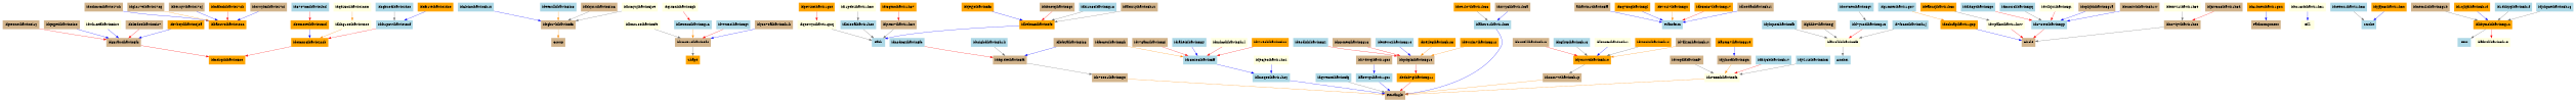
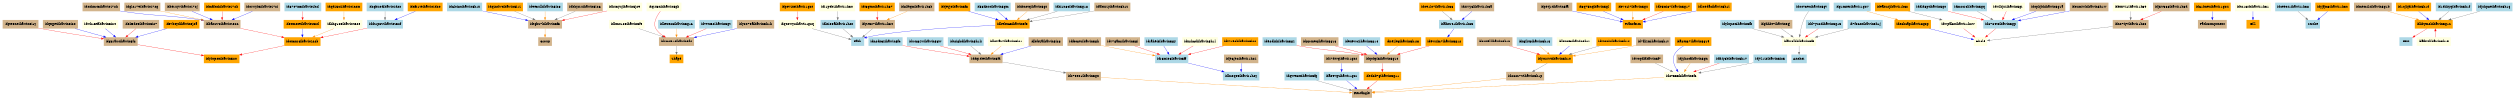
  digraph {
    splines=true
    node [fillcolor=tan fontsize=13 shape=plaintext style=filled]
    edge [color=blue]
-   idmdrqskihawin520 [fillcolor=orange]
+   idmdrqskihawin520 [fillcolor=orange label=idybqconihawin520]
    idg3rau4ihawin5f2
    idtghu7kihawin5f3
    Group
    Shape [fillcolor=orange]
    idrm2914ihawin5f4
    idh9bx65ihawin5f5 [fillcolor=orange]
    Path [fillcolor=lightblue]
    id2v555hihawin5f6 [fillcolor=lightyellow]
    Rectangle
    idv0qdlfihawin5f7
    idtjeyj0ihawin5f8 [fillcolor=orange]
    idbmo185ihawin5f9 [fillcolor=lightyellow]
-   Transform [fillcolor=lightblue]
-   idpetj1tihawin5fa [label=aihawin1tihawin5fa]
+   Transform [fillcolor=orange]
+   idpetj1tihawin5fa
    idybqconihawin5fb [fillcolor=lightblue]
    idaw8lhhihawin5fe [fillcolor=lightyellow]
    Anchor [fillcolor=lightblue]
    idn2dx3yihawin5fc [fillcolor=lightblue]
    iddqrdteihawin5fd
    ids75e01ihawin5gx
    idr6mi06ihawin5ff [fillcolor=lightblue]
    idhusq05ihawir1h2y [fillcolor=lightblue]
    idqw93sxihawin5fg [fillcolor=lightblue]
    idfoo8tuihawin5gh
    idv7gamrihawin5gi
    idghhbt7ihawin5gj
    idqrx3nkihawin5gk [fillcolor=lightyellow]
    id3q75nqihawin5gl [fillcolor=orange]
+   id53hbs0ihawin5gm [fillcolor=lightblue]
    idjyk2ofihawin5gn
    iddld8ptihawin5go [fillcolor=lightblue]
    id6784t8ihawin5gp [fillcolor=lightblue]
-   Circle
+   Circle [fillcolor=lightyellow]
    id4shm43ihawioz72h
-   idbascw8ihawioz52c [fillcolor=orange]
+   idbascw8ihawioz52c
    id0x3nrqihawioz22b [fillcolor=orange]
    idm2crclihawin5gq [fillcolor=lightblue]
    idgl2179ihawioz72g
    id54moo9ihawioz52d [fillcolor=orange]
-   ide8hcapihawir1g2p [fillcolor=orange]
+   ide8hcapihawir1g2p [fillcolor=orange label=ide8hcapihawir3g2p]
    idq42wy2ihawir1g2q [fillcolor=lightyellow]
    idao9vgzihawir1g2r [fillcolor=lightblue]
    idz7dtvqihawir1g2s
    idpovzxoihawir1g2t [fillcolor=orange]
    id61bneuihawir1g2u [fillcolor=orange]
    PathComponent
    idg1mxesihawir1g2v [fillcolor=lightblue]
    id67o7m3ihawiozb2l [fillcolor=lightblue]
    idkhg165ihawioz52e [fillcolor=lightyellow]
    idwpal3oihawir1h2w [fillcolor=lightyellow]
    idlni33aihawir1h2x [fillcolor=lightblue]
-   idj96j92ihawir1h2z [fillcolor=lightyellow]
+   idj96j92ihawir1h2z
    idi1p9bzihawir1h30 [fillcolor=lightyellow]
    idt218sbihawir1h31 [fillcolor=lightyellow]
-   Fill [fillcolor=lightyellow]
+   Fill [fillcolor=orange]
    ideahusjihawir1h32 [fillcolor=orange]
-   idqdz5czihawiozc2m [fillcolor=lightyellow]
+   idqdz5czihawiozc2m [fillcolor=orange]
    iddzrp3wihawioz52f [fillcolor=lightblue]
    idn07iyvihawir1h33
    idyrt5s7ihawir1h34
    idahxz41ihawir1h35 [fillcolor=lightblue]
    id091lo7ihawir1h36 [fillcolor=orange]
    idt3gtncihawir1h37 [fillcolor=orange]
    idceeos1ihawir1h38 [fillcolor=lightblue]
    Stroke [fillcolor=lightblue]
    idexxvz1ihawir1h39 [fillcolor=lightyellow]
    id2ghuodihawiozd2n [fillcolor=lightblue]
    idsrvy6lihawir1h3a
+   id8lftqmihawir1h3b
    idyjfjm3ihawir1h3c [fillcolor=orange]
    idj5w368ihawir1h3d
    idcfx1t9ihawiozd2o [fillcolor=orange]
    idwlkjuzihawin5gr [fillcolor=lightyellow]
    idxbnotqihawin5gs
    idvttu52ihawin5gt [fillcolor=lightblue]
    id0v41i7ihawin5gu [fillcolor=orange]
    id00v39cihawin5gv [fillcolor=lightblue]
+   idu488zwihawin5gw [fillcolor=lightblue]
    idrah9isihawin5gy [fillcolor=lightblue]
    id92dlxkihawin5gz [fillcolor=lightblue]
    idq0bpl5ihawin5g10
    id9d2b7gihawin5g11 [fillcolor=orange]
    id9wsjm7ihawin5g12 [fillcolor=orange]
    idpp4n9qihawin5g13
    id9xewczihawin5g14 [fillcolor=lightblue]
    idd7yu2dihawin5g15 [fillcolor=lightblue]
    idkese23ihawin5g16 [fillcolor=lightblue]
    idb5mi87ihawin5g17 [fillcolor=orange]
    idhi1n8cihawin5g18 [fillcolor=lightblue]
    ida2tn37ihawin5g19 [fillcolor=orange]
    idopkjbhihawin5g1a
    idberuyvihawioz72j
    idkbym2kihawin5g1c [fillcolor=orange]
    idm9mzlsihawin5g1b
    Text [fillcolor=lightblue]
    id1cjkjdihawin5h1d [fillcolor=orange]
    idafsvtlihawin5h1e [fillcolor=lightyellow]
    id1ekkyqihawin5h1f [fillcolor=lightblue]
    idjuhp8eihawin5h1g [fillcolor=lightblue]
    idy8075aihawin5h1h
-   idln9dacihawin5h1i
+   idln9dacihawin5h1i [fillcolor=orange]
    id7f860sihawin5h1j [fillcolor=lightblue]
    idt2ighdihawin5h1k [fillcolor=lightblue]
    idx2h6diihawin5h1l [fillcolor=lightyellow]
    idxezlegihawin5h1m [fillcolor=orange]
    idy0rswxihawin5h1o [fillcolor=orange]
    id3ux9llihawin5h1n
    id282c7wihawin5h1p
    idxgjktpihawin5h1q [fillcolor=lightblue]
    idlsx0e3ihawin5h1r [fillcolor=lightyellow]
    idvt2niuihawin5h1s [fillcolor=orange]
    id7fjizmihawin5h1t
    idabxrzyihawin5h1u
    idfriy8bihawin5h1v [fillcolor=lightblue]
    idcumiwhihawin5h1w
    idmfibnhihawioz72k [fillcolor=orange]
    id6loi8cihawin5h1x [fillcolor=lightblue]
    idpt93n9ihawin5i1y
+   idqzndwcihawin5i1z [fillcolor=orange]
    idqtqp9iihawin5i20
+   idhsvawzihawin5i21 [fillcolor=lightyellow]
    idvz196hihawin5i22 [fillcolor=orange]
    id9e3ulkihawin5i23 [fillcolor=lightblue]
    idwh15tfihawin5i24 [fillcolor=lightyellow]
    idjvl1zsihawin5i25 [fillcolor=lightblue]
    idorwyb5ihawioz72i
    idbhysruihawin5i26
    id5k5d05ihawin5i27
    idjbf4yaihawin5i28
    idhu3yujihawin5j29 [fillcolor=lightyellow]
    id5vboydihawin5j2a [fillcolor=orange]
    idg3rau4ihawin5f2 -> idmdrqskihawin520 [color=red]
    idtghu7kihawin5f3 -> Group [color=darkorange]
    idrm2914ihawin5f4 -> Shape [color=gray40]
    idh9bx65ihawin5f5 -> Path
    id2v555hihawin5f6 -> Rectangle [color=darkorange]
    idv0qdlfihawin5f7 -> id2v555hihawin5f6 [color=gray40]
    idtjeyj0ihawin5f8 -> idh9bx65ihawin5f5
    idbmo185ihawin5f9 -> idrm2914ihawin5f4 [color=gray40]
    idpetj1tihawin5fa -> Transform
    idybqconihawin5fb -> idaw8lhhihawin5fe [color=gray40]
    idaw8lhhihawin5fe -> Anchor [color=gray40]
    idn2dx3yihawin5fc -> iddqrdteihawin5fd [color=red]
    iddqrdteihawin5fd -> ids75e01ihawin5gx [color=gray40]
    ids75e01ihawin5gx -> Rectangle [color=darkorange]
    idr6mi06ihawin5ff -> idhusq05ihawir1h2y
-   idhusq05ihawir1h2y -> Rectangle
    idqw93sxihawin5fg -> Rectangle [color=gray40]
    idfoo8tuihawin5gh -> idr6mi06ihawin5ff [color=darkorange]
    idv7gamrihawin5gi -> idr6mi06ihawin5ff [color=red]
    idghhbt7ihawin5gj -> idaw8lhhihawin5fe [color=gray40]
-   idqrx3nkihawin5gk -> idkese23ihawin5g16 [color=red]
+   idqrx3nkihawin5gk -> idrm2914ihawin5f4 [color=red]
    id3q75nqihawin5gl -> Transform
+   id53hbs0ihawin5gm -> idh9bx65ihawin5f5
    idjyk2ofihawin5gn -> id2v555hihawin5f6 [color=darkorange]
    iddld8ptihawin5go -> id6784t8ihawin5gp [color=red]
    id6784t8ihawin5gp -> Circle [color=red]
    id4shm43ihawioz72h -> idbascw8ihawioz52c
+   idbascw8ihawioz52c -> id0x3nrqihawioz22b [color=red]
    id0x3nrqihawioz22b -> idmdrqskihawin520 [color=red]
    idm2crclihawin5gq -> id6784t8ihawin5gp [color=gray40]
    idgl2179ihawioz72g -> idbascw8ihawioz52c [color=darkorange]
    id54moo9ihawioz52d -> id0x3nrqihawioz22b
    ide8hcapihawir1g2p -> Circle
    idq42wy2ihawir1g2q -> Path [color=gray40]
    idao9vgzihawir1g2r -> Rectangle
    idz7dtvqihawir1g2s -> idao9vgzihawir1g2r
    idpovzxoihawir1g2t -> idq42wy2ihawir1g2q [color=red]
    id61bneuihawir1g2u -> PathComponent
    idg1mxesihawir1g2v -> ide8hcapihawir1g2p [color=darkorange]
    id67o7m3ihawiozb2l -> id54moo9ihawioz52d [color=red]
    idkhg165ihawioz52e -> id0x3nrqihawioz22b [color=darkorange]
    idwpal3oihawir1h2w -> Circle [color=red]
    idlni33aihawir1h2x -> Path [color=gray40]
    idj96j92ihawir1h2z -> idhusq05ihawir1h2y
    idi1p9bzihawir1h30 -> idlni33aihawir1h2x [color=gray40]
    idt218sbihawir1h31 -> Fill
    ideahusjihawir1h32 -> idwpal3oihawir1h2w [color=gray40]
    idqdz5czihawiozc2m -> idkhg165ihawioz52e [color=darkorange]
    iddzrp3wihawioz52f -> id0x3nrqihawioz22b [color=red]
    idn07iyvihawir1h33 -> Circle [color=gray40]
    idyrt5s7ihawir1h34 -> Path [color=gray40]
-   idahxz41ihawir1h35 -> Rectangle
+   idahxz41ihawir1h35 -> id9wsjm7ihawin5g12
    id091lo7ihawir1h36 -> idahxz41ihawir1h35 [color=gray40]
    idt3gtncihawir1h37 -> idyrt5s7ihawir1h34 [color=red]
    idceeos1ihawir1h38 -> Stroke [color=gray40]
    idexxvz1ihawir1h39 -> idn07iyvihawir1h33 [color=gray40]
    id2ghuodihawiozd2n -> iddzrp3wihawioz52f [color=gray40]
    idsrvy6lihawir1h3a -> idahxz41ihawir1h35
+   id8lftqmihawir1h3b -> idyrt5s7ihawir1h34 [color=darkorange]
    idyjfjm3ihawir1h3c -> Stroke
    idj5w368ihawir1h3d -> idn07iyvihawir1h33 [color=red]
    idcfx1t9ihawiozd2o -> iddzrp3wihawioz52f
    idwlkjuzihawin5gr -> id6784t8ihawin5gp [color=red]
-   idxbnotqihawin5gs -> idh9bx65ihawin5f5 [color=red]
+   idxbnotqihawin5gs -> idh9bx65ihawin5f5 [color=darkorange]
    idvttu52ihawin5gt -> idrm2914ihawin5f4 [color=red]
    id0v41i7ihawin5gu -> Transform [color=darkorange]
-   id00v39cihawin5gv -> idd7yu2dihawin5g15 [color=gray40]
+   id00v39cihawin5gv -> idaw8lhhihawin5fe [color=gray40]
+   idu488zwihawin5gw -> iddqrdteihawin5fd [color=red]
    idrah9isihawin5gy -> idr6mi06ihawin5ff
    id92dlxkihawin5gz -> idq0bpl5ihawin5g10 [color=red]
    idq0bpl5ihawin5g10 -> id9d2b7gihawin5g11 [color=red]
    id9d2b7gihawin5g11 -> Rectangle [color=red]
-   id9wsjm7ihawin5g12 -> idq0bpl5ihawin5g10 [color=darkorange]
+   id9wsjm7ihawin5g12 -> idq0bpl5ihawin5g10 [color=red]
    idpp4n9qihawin5g13 -> idq0bpl5ihawin5g10 [color=red]
    id9xewczihawin5g14 -> idq0bpl5ihawin5g10
    idd7yu2dihawin5g15 -> idaw8lhhihawin5fe [color=red]
    idkese23ihawin5g16 -> idrm2914ihawin5f4 [color=darkorange]
    idb5mi87ihawin5g17 -> Transform [color=red]
    idhi1n8cihawin5g18 -> idh9bx65ihawin5f5 [color=gray40]
-   ida2tn37ihawin5g19 -> idjyk2ofihawin5gn
+   ida2tn37ihawin5g19 -> id2v555hihawin5f6
    idopkjbhihawin5g1a -> id6784t8ihawin5gp
    idberuyvihawioz72j -> idbascw8ihawioz52c
-   idkbym2kihawin5g1c -> Text [color=gray40]
-   idm9mzlsihawin5g1b -> idkbym2kihawin5g1c [color=gray40]
+   idkbym2kihawin5g1c -> Text [color=red]
+   idm9mzlsihawin5g1b -> idkbym2kihawin5g1c [color=darkorange]
    id1cjkjdihawin5h1d -> idkbym2kihawin5g1c
-   idkbym2kihawin5g1c -> idafsvtlihawin5h1e [color=red]
+   idafsvtlihawin5h1e -> idkbym2kihawin5g1c [color=red]
    id1ekkyqihawin5h1f -> idkbym2kihawin5g1c [color=gray40]
    idjuhp8eihawin5h1g -> idkbym2kihawin5g1c [color=gray40]
    idy8075aihawin5h1h -> idrm2914ihawin5f4
    idln9dacihawin5h1i -> Transform
    id7f860sihawin5h1j -> idaw8lhhihawin5fe [color=gray40]
    idt2ighdihawin5h1k -> iddqrdteihawin5fd [color=gray40]
    idx2h6diihawin5h1l -> idr6mi06ihawin5ff [color=red]
    idxezlegihawin5h1m -> idq0bpl5ihawin5g10 [color=darkorange]
    idy0rswxihawin5h1o -> id282c7wihawin5h1p [color=gray40]
    id3ux9llihawin5h1n -> idy0rswxihawin5h1o [color=red]
    id282c7wihawin5h1p -> Rectangle [color=darkorange]
-   idxgjktpihawin5h1q -> idy0rswxihawin5h1o [color=gray40]
+   idxgjktpihawin5h1q -> idy0rswxihawin5h1o [color=darkorange]
    idlsx0e3ihawin5h1r -> idy0rswxihawin5h1o
    idvt2niuihawin5h1s -> idy0rswxihawin5h1o [color=gray40]
    id7fjizmihawin5h1t -> idy0rswxihawin5h1o [color=darkorange]
    idabxrzyihawin5h1u -> idh9bx65ihawin5f5 [color=gray40]
    idfriy8bihawin5h1v -> id2v555hihawin5f6 [color=red]
    idcumiwhihawin5h1w -> id6784t8ihawin5gp
    idmfibnhihawioz72k -> idbascw8ihawioz52c [color=red]
    id6loi8cihawin5h1x -> idtghu7kihawin5f3
    idpt93n9ihawin5i1y -> idg3rau4ihawin5f2 [color=red]
+   idqzndwcihawin5i1z -> idtghu7kihawin5f3 [color=gray40]
    idqtqp9iihawin5i20 -> idg3rau4ihawin5f2
+   idhsvawzihawin5i21 -> iddqrdteihawin5fd [color=darkorange]
    idvz196hihawin5i22 -> idr6mi06ihawin5ff [color=red]
    id9e3ulkihawin5i23 -> idtghu7kihawin5f3 [color=darkorange]
    idwh15tfihawin5i24 -> idg3rau4ihawin5f2
    idjvl1zsihawin5i25 -> id2v555hihawin5f6 [color=gray40]
    idorwyb5ihawioz72i -> idbascw8ihawioz52c
    idbhysruihawin5i26 -> idtghu7kihawin5f3 [color=gray40]
    id5k5d05ihawin5i27 -> idg3rau4ihawin5f2 [color=red]
    idjbf4yaihawin5i28 -> iddqrdteihawin5fd
-   idhu3yujihawin5j29 -> idtghu7kihawin5f3 [color=gray40]
+   idhu3yujihawin5j29 -> idtghu7kihawin5f3 [color=red]
    id5vboydihawin5j2a -> idg3rau4ihawin5f2
  }
